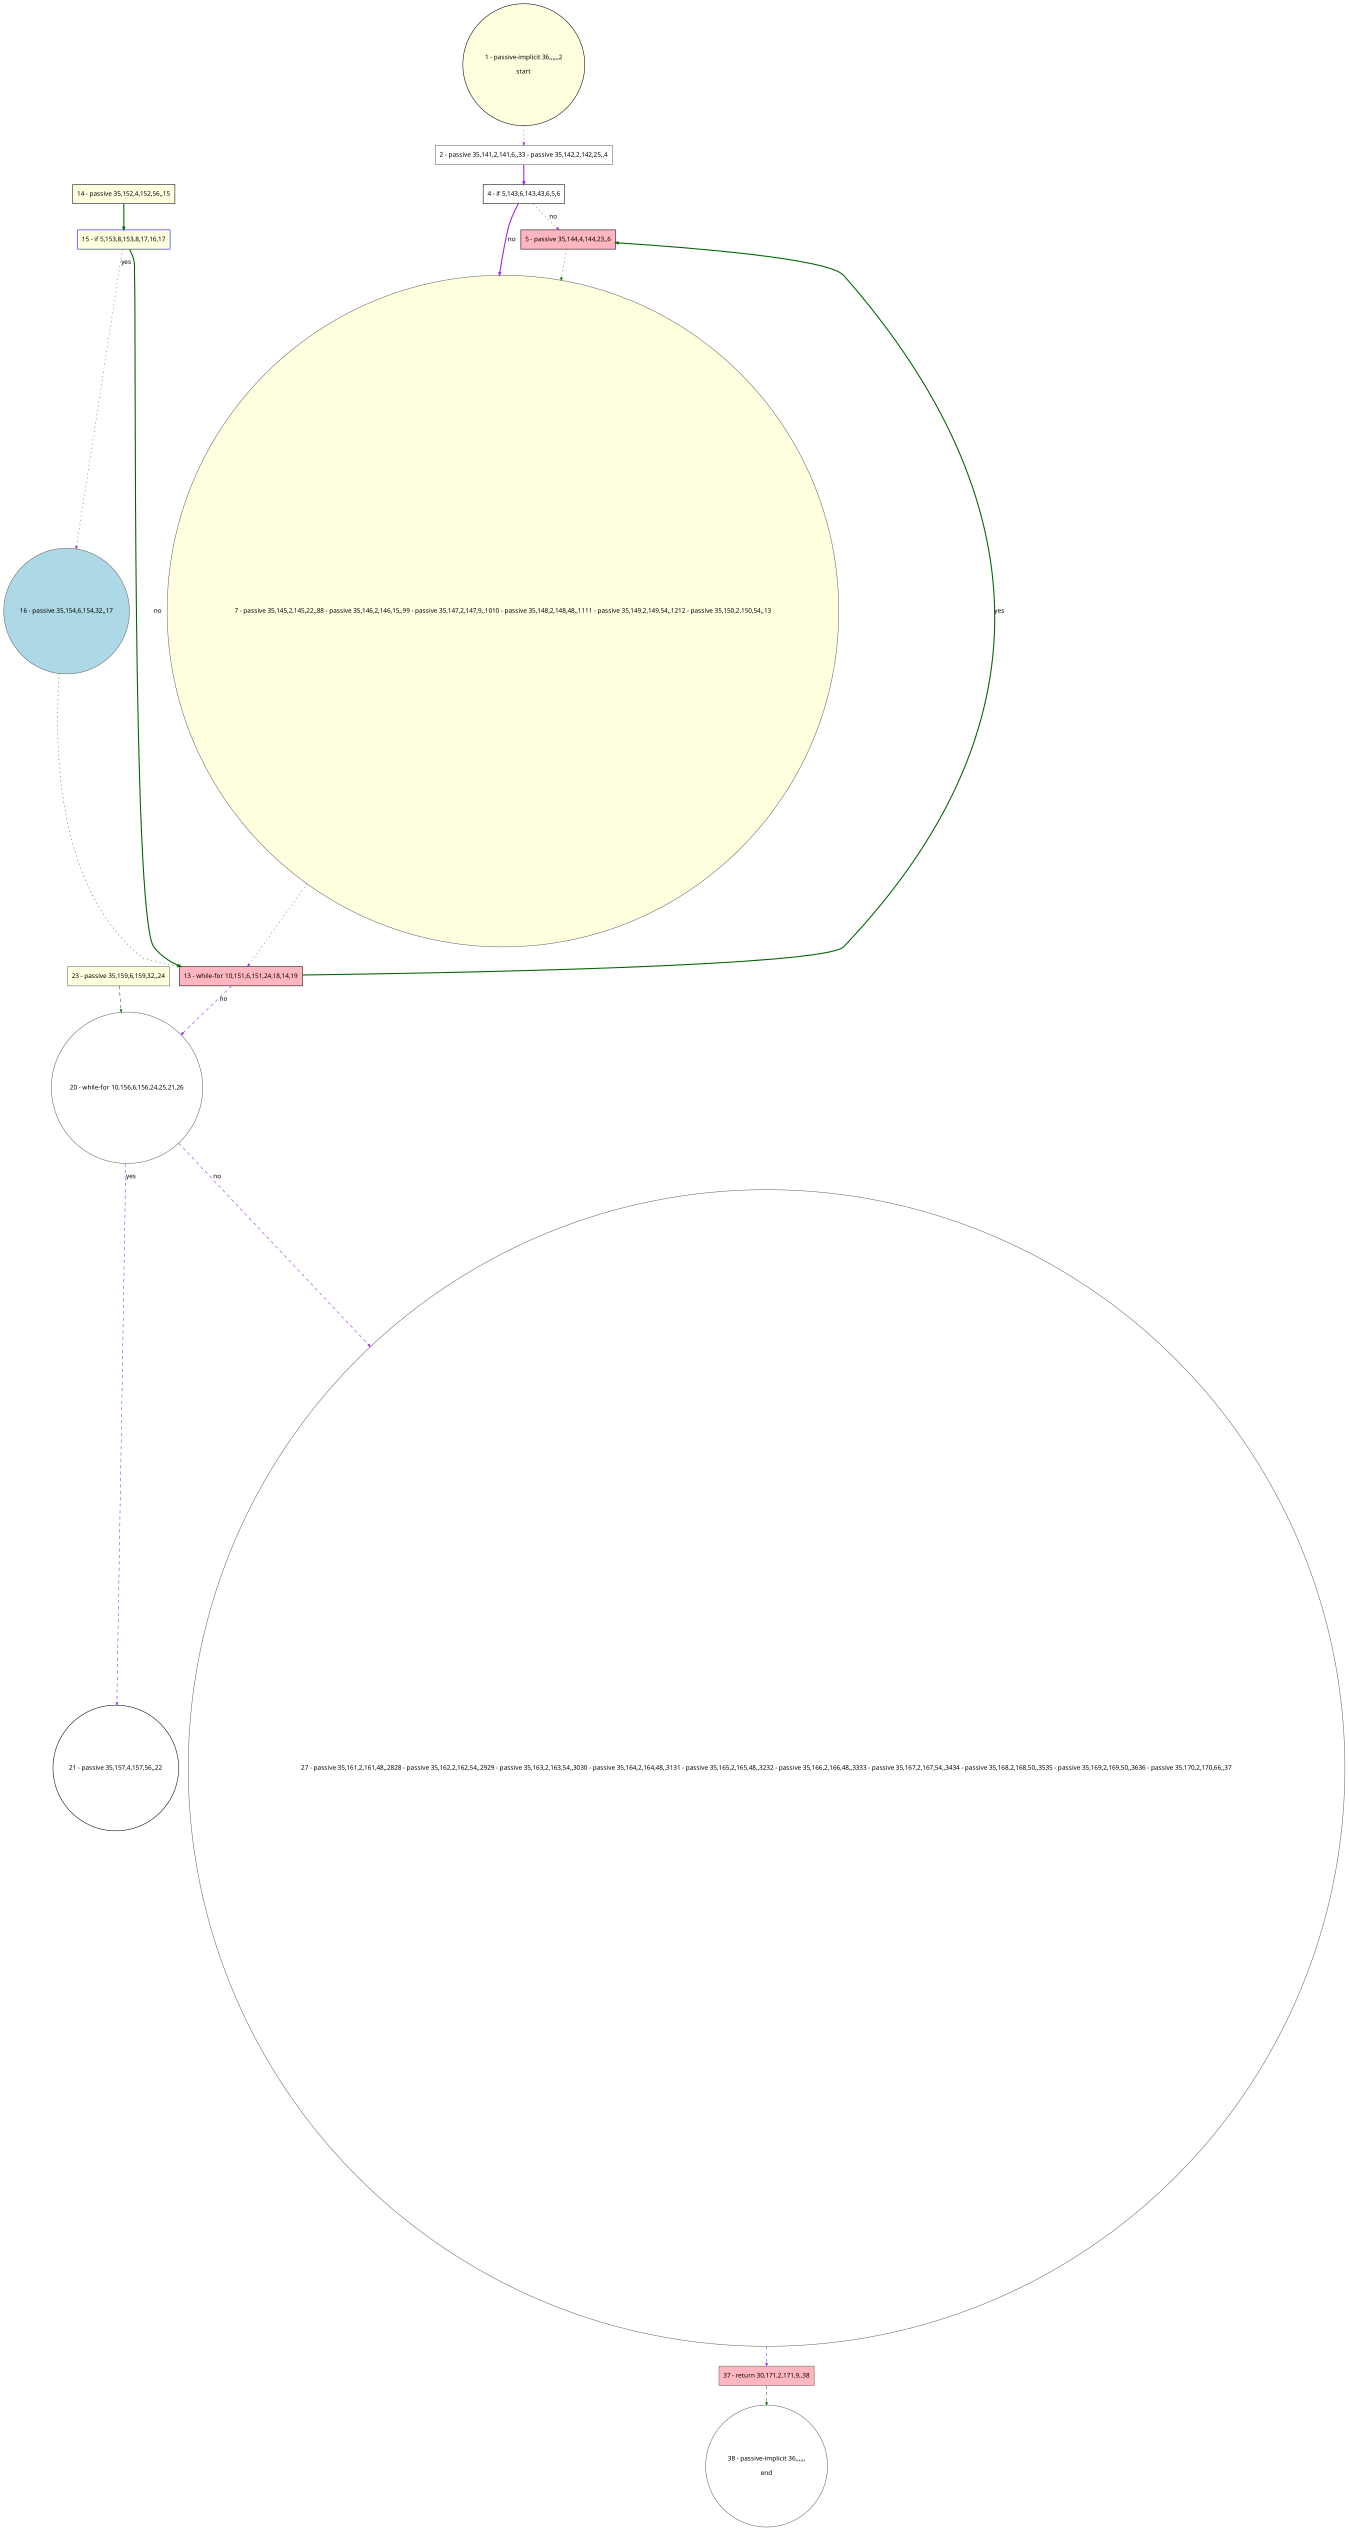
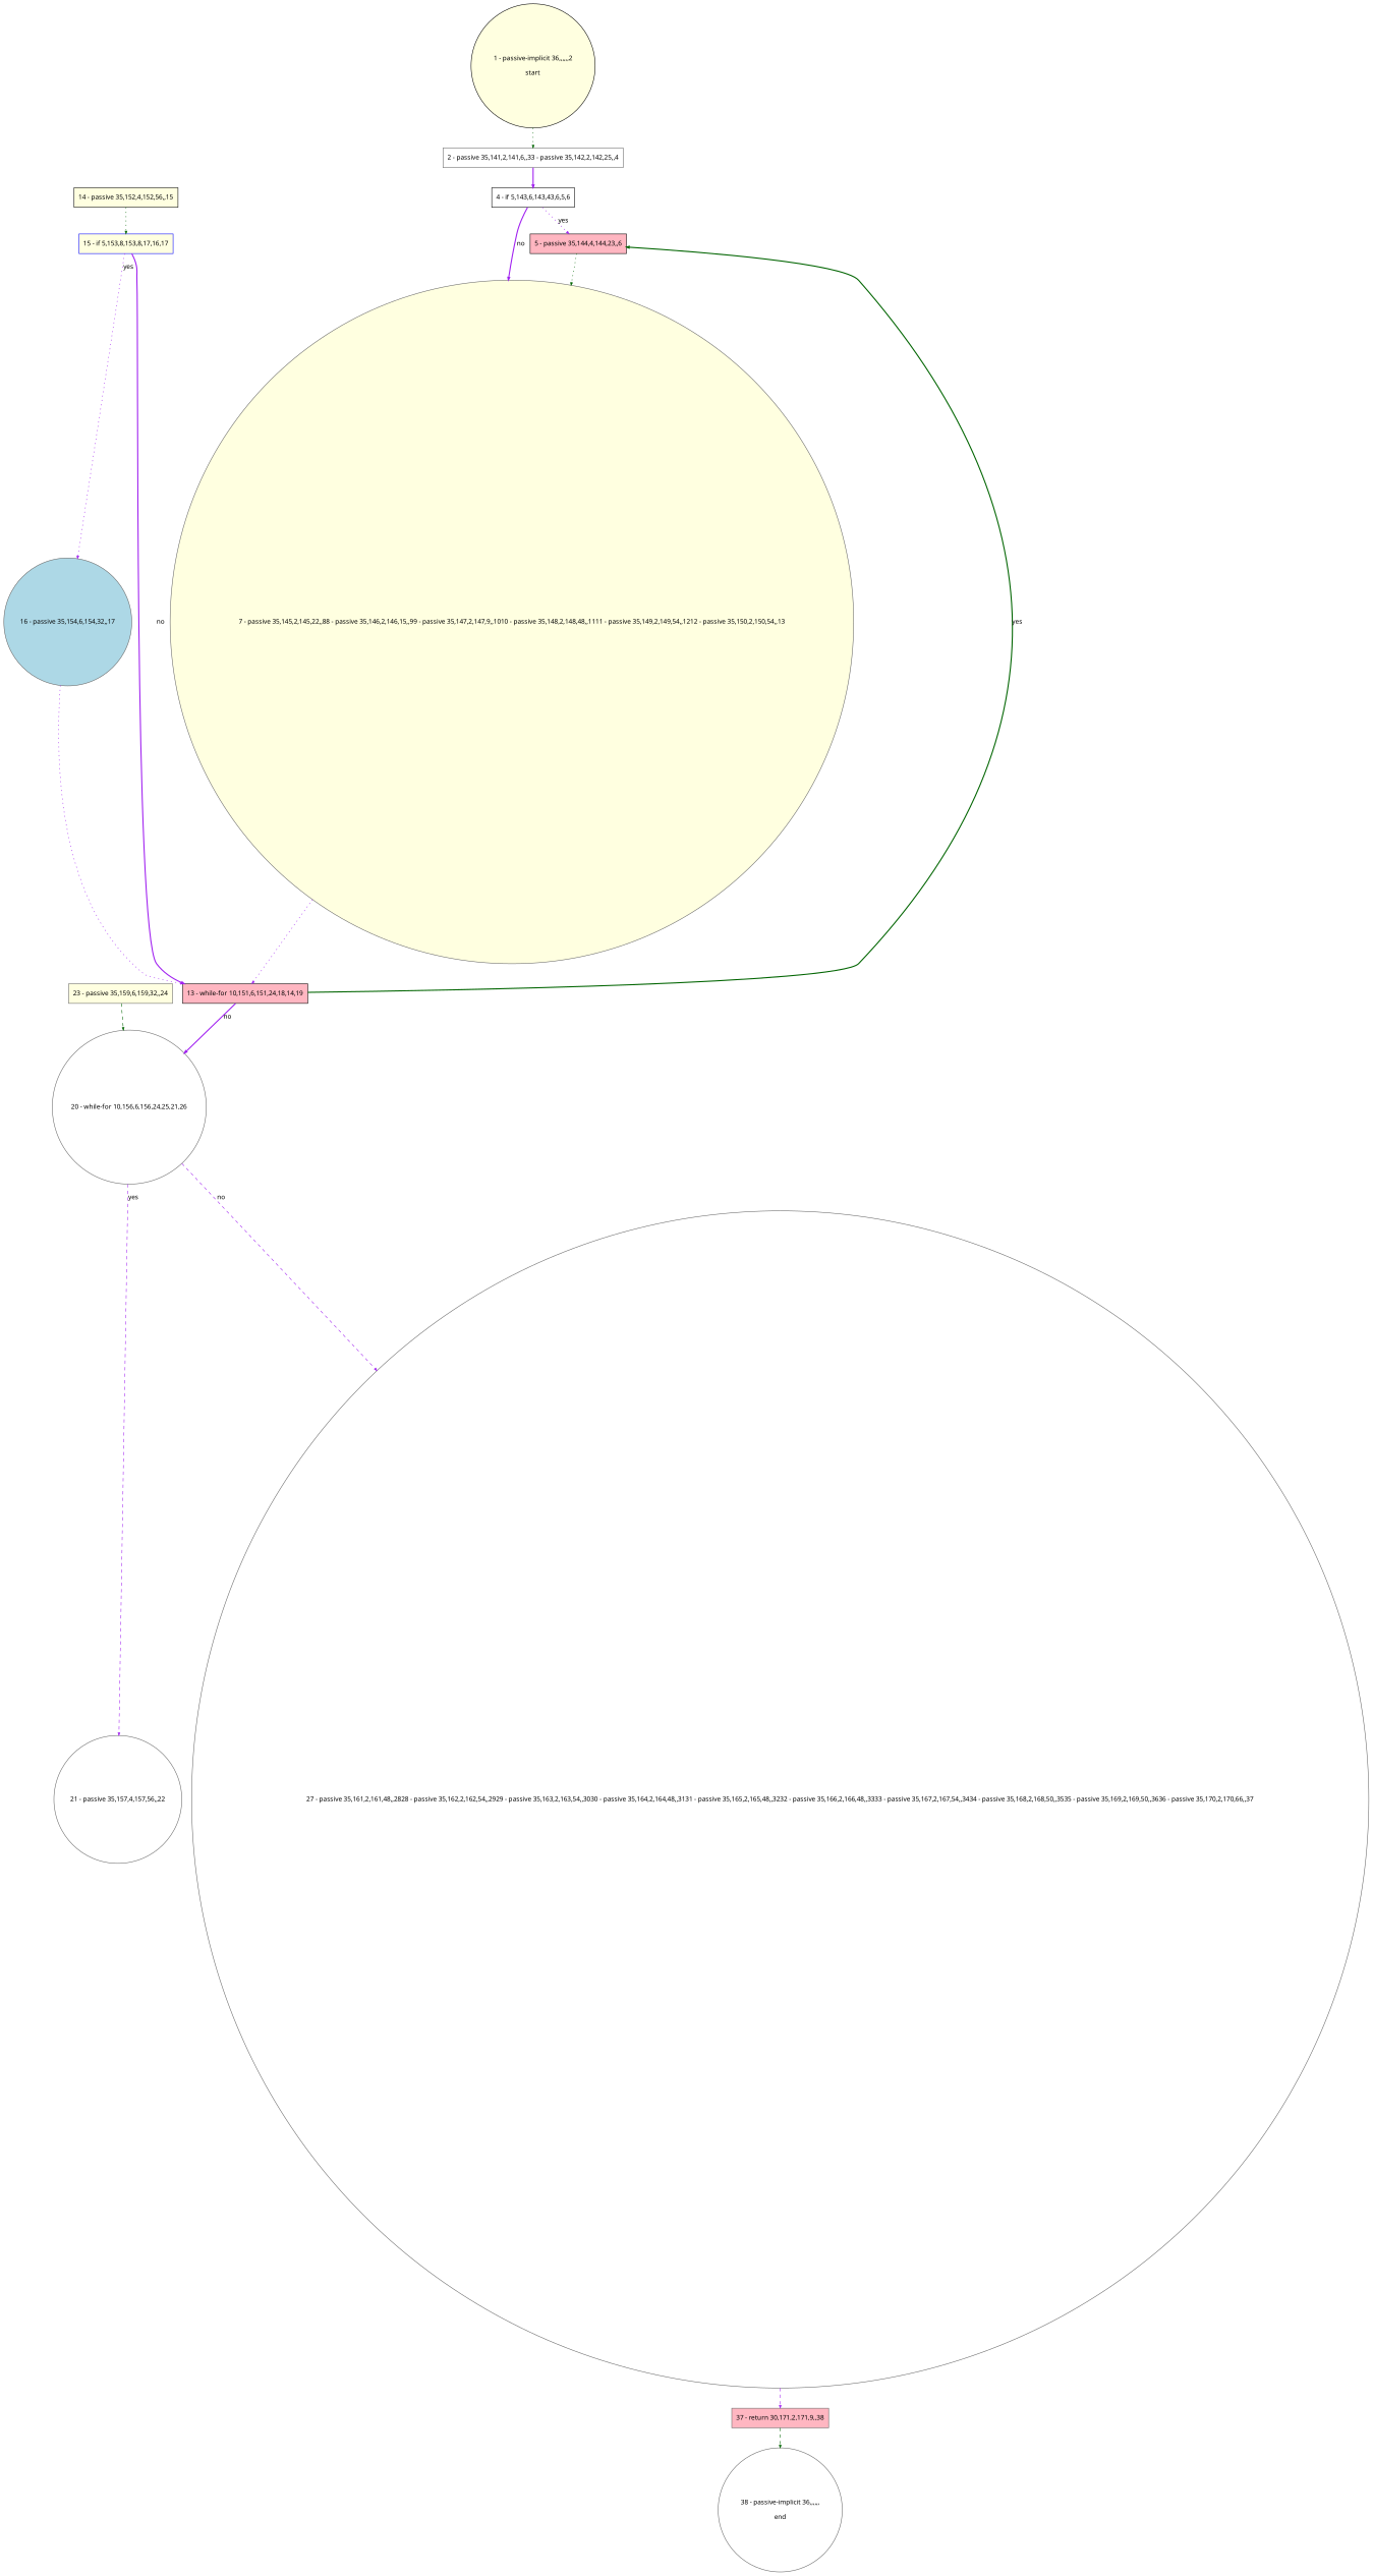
  digraph {
    bgcolor=white
    compound=true
    fillcolor="#FFFFCC"
    fontname="Noto Sans"
    fontsize=12
    pack=true
    packmode=clust
    style="rounded,filled"
    node [color=gray40 compound=true fillcolor=white fixedsize=false fontname="Noto Sans" fontsize=12 node_initialized=no shape=box style=filled]
    edge [arrowhead=normal arrowsize=0.5 arrowtail=none color=purple compound=true dir=forward fontcolor=black fontname="Noto Sans" fontsize=12 style=dotted]
    n1 [label="2 - passive 35,141,2,141,6,,33 - passive 35,142,2,142,25,,4"]
    n2 [color=black label="4 - if 5,143,6,143,43,6,5,6"]
    n3 [color=black fillcolor=lightpink label="5 - passive 35,144,4,144,23,,6"]
    n4 [fillcolor=lightyellow label="7 - passive 35,145,2,145,22,,88 - passive 35,146,2,146,15,,99 - passive 35,147,2,147,9,,1010 - passive 35,148,2,148,48,,1111 - passive 35,149,2,149,54,,1212 - passive 35,150,2,150,54,,13" shape=circle]
    n5 [color=black fillcolor=lightyellow label="1 - passive-implicit 36,,,,,,2\n\nstart" shape=circle]
    n6 [color=black fillcolor=lightpink label="13 - while-for 10,151,6,151,24,18,14,19"]
    n7 [label="20 - while-for 10,156,6,156,24,25,21,26" shape=circle]
    n8 [color=black fillcolor=lightyellow label="14 - passive 35,152,4,152,56,,15"]
    n9 [color=blue fillcolor=lightyellow label="15 - if 5,153,8,153,8,17,16,17"]
-   n10 [color=black label="21 - passive 35,157,4,157,56,,22" shape=circle]
+   n10 [label="21 - passive 35,157,4,157,56,,22" shape=circle]
    n11 [label="27 - passive 35,161,2,161,48,,2828 - passive 35,162,2,162,54,,2929 - passive 35,163,2,163,54,,3030 - passive 35,164,2,164,48,,3131 - passive 35,165,2,165,48,,3232 - passive 35,166,2,166,48,,3333 - passive 35,167,2,167,54,,3434 - passive 35,168,2,168,50,,3535 - passive 35,169,2,169,50,,3636 - passive 35,170,2,170,66,,37" shape=circle]
    n12 [fillcolor=lightblue label="16 - passive 35,154,6,154,32,,17" shape=circle]
    n13 [fillcolor=lightpink label="37 - return 30,171,2,171,9,,38"]
    n14 [label="38 - passive-implicit 36,,,,,,\n\nend" shape=circle]
    n15 [fillcolor=lightyellow label="23 - passive 35,159,6,159,32,,24"]
    n1 -> n2 [style=bold]
-   n2 -> n3 [label=no]
+   n2 -> n3 [label=yes]
    n2 -> n4 [label=no style=bold]
    n3 -> n4 [color=darkgreen]
    n4 -> n6
-   n5 -> n1
+   n5 -> n1 [color=darkgreen]
    n6 -> n3 [color=darkgreen label=yes style=bold]
-   n6 -> n7 [label=no style=dashed]
+   n6 -> n7 [label=no style=bold]
    n7 -> n10 [label=yes style=dashed]
    n7 -> n11 [label=no style=dashed]
-   n8 -> n9 [color=darkgreen style=bold]
-   n9 -> n6 [color=darkgreen label=no style=bold]
+   n8 -> n9 [color=darkgreen]
+   n9 -> n6 [label=no style=bold]
    n9 -> n12 [label=yes]
    n11 -> n13 [style=dashed]
-   n12 -> n6 [color=darkgreen]
+   n12 -> n6
    n13 -> n14 [color=darkgreen style=dashed]
    n15 -> n7 [color=darkgreen style=dashed]
  }
